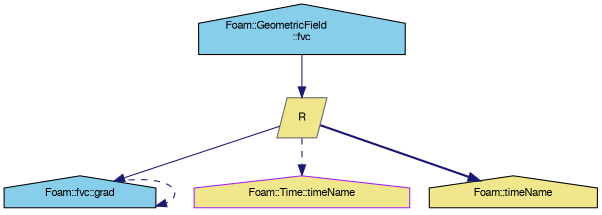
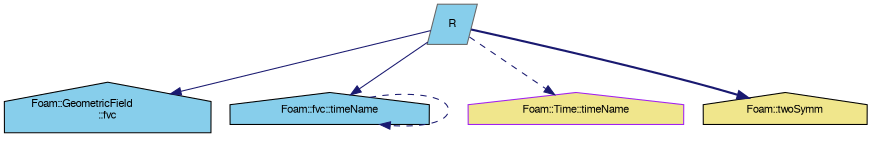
  digraph {
    rankdir=TB
    node [color=black fillcolor=skyblue fontname=FreeSans fontsize=10 shape=house style=filled]
    edge [color=midnightblue fontname=FreeSans fontsize=10 labelfontname=FreeSans labelfontsize=10 style=solid]
-   n1 [color=gray40 fillcolor=khaki fontcolor=black height=0.2 label=R shape=parallelogram width=0.4]
+   n1 [color=gray40 fontcolor=black height=0.2 label=R shape=parallelogram width=0.4]
    n2 [height=0.2 label="Foam::GeometricField\l::fvc" width=0.4]
-   n3 [height=0.2 label="Foam::fvc::grad" width=0.4]
+   n3 [height=0.2 label="Foam::fvc::timeName" width=0.4]
    n4 [color=purple fillcolor=khaki height=0.2 label="Foam::Time::timeName" width=0.4]
-   n5 [fillcolor=khaki height=0.2 label="Foam::timeName" width=0.4]
-   n2 -> n1
+   n5 [fillcolor=khaki height=0.2 label="Foam::twoSymm" width=0.4]
+   n1 -> n2
    n1 -> n3
    n1 -> n4 [style=dashed]
    n1 -> n5 [style=bold]
    n3 -> n3 [style=dashed]
  }
